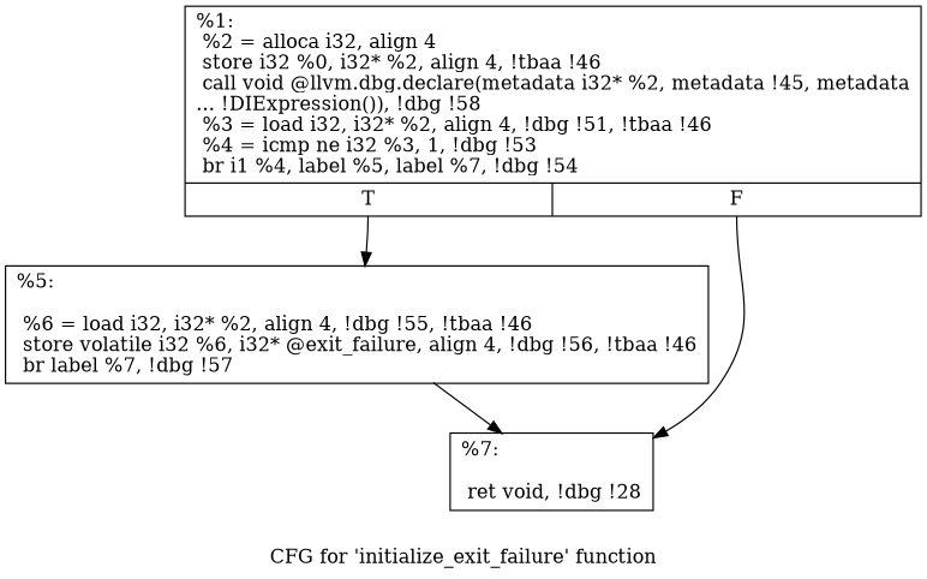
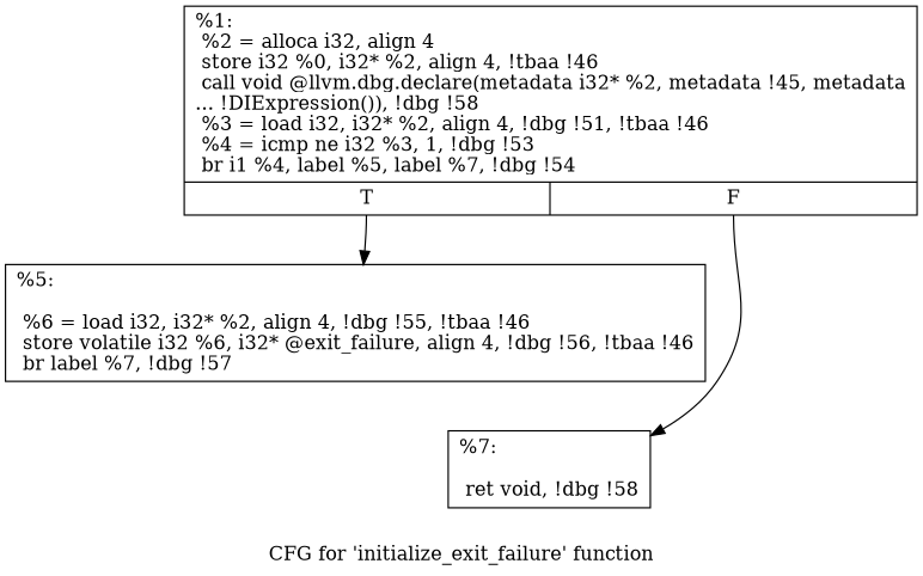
  digraph {
    label="CFG for 'initialize_exit_failure' function"
    node [shape=record]
    n1 [label="{%1:\l  %2 = alloca i32, align 4\l  store i32 %0, i32* %2, align 4, !tbaa !46\l  call void @llvm.dbg.declare(metadata i32* %2, metadata !45, metadata\l... !DIExpression()), !dbg !58\l  %3 = load i32, i32* %2, align 4, !dbg !51, !tbaa !46\l  %4 = icmp ne i32 %3, 1, !dbg !53\l  br i1 %4, label %5, label %7, !dbg !54\l|{<s0>T|<s1>F}}"]
    n2 [label="{%5:\l\l  %6 = load i32, i32* %2, align 4, !dbg !55, !tbaa !46\l  store volatile i32 %6, i32* @exit_failure, align 4, !dbg !56, !tbaa !46\l  br label %7, !dbg !57\l}"]
-   n3 [label="{%7:\l\l  ret void, !dbg !28\l}"]
+   n3 [label="{%7:\l\l  ret void, !dbg !58\l}"]
    n1 -> n2 [tailport=s0]
    n1 -> n3 [tailport=s1]
-   n2 -> n3
  }
